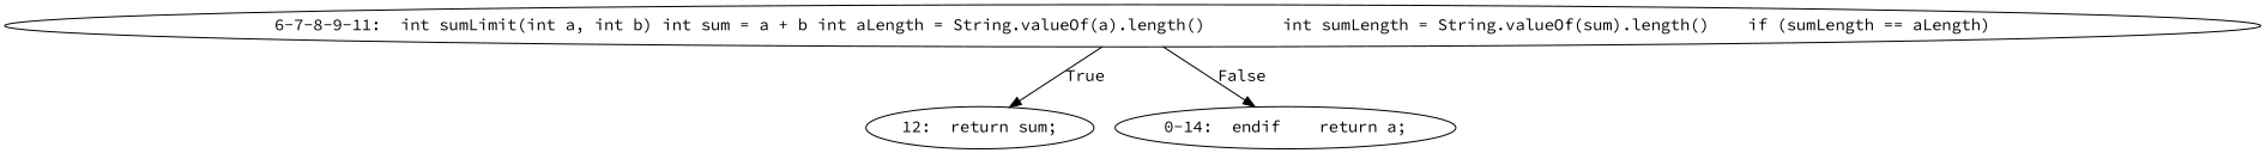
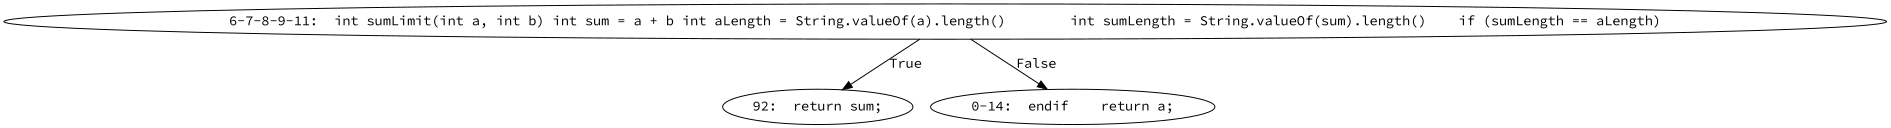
  digraph {
    fontname="Source Code Pro"
    node [fontname="Source Code Pro"]
    edge [fontname="Source Code Pro"]
    n1 [label="6-7-8-9-11:  int sumLimit(int a, int b)	int sum = a + b	int aLength = String.valueOf(a).length()	int sumLength = String.valueOf(sum).length()	if (sumLength == aLength)"]
-   n2 [label="12:  return sum;"]
+   n2 [label="92:  return sum;"]
    n3 [label="0-14:  endif	return a;"]
    n1 -> n2 [label=True]
    n1 -> n3 [label=False]
  }
